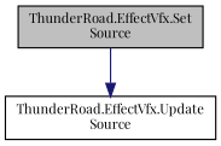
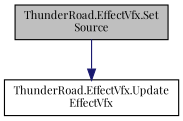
  digraph {
    rankdir=TB
    fontname="Playfair Display"
    node [color=black fontname="Playfair Display" fontsize=10 shape=record style=filled]
    n1 [fillcolor=grey75 fontcolor=black height=0.2 label="ThunderRoad.EffectVfx.Set\lSource" width=0.4]
-   n2 [fillcolor=white height=0.2 label="ThunderRoad.EffectVfx.Update\lSource" width=0.4]
+   n2 [fillcolor=white height=0.2 label="ThunderRoad.EffectVfx.Update\lEffectVfx" width=0.4]
    n1 -> n2 [color=midnightblue fontname="Playfair Display" fontsize=10 labelfontname=Helvetica labelfontsize=10 style=solid]
  }
